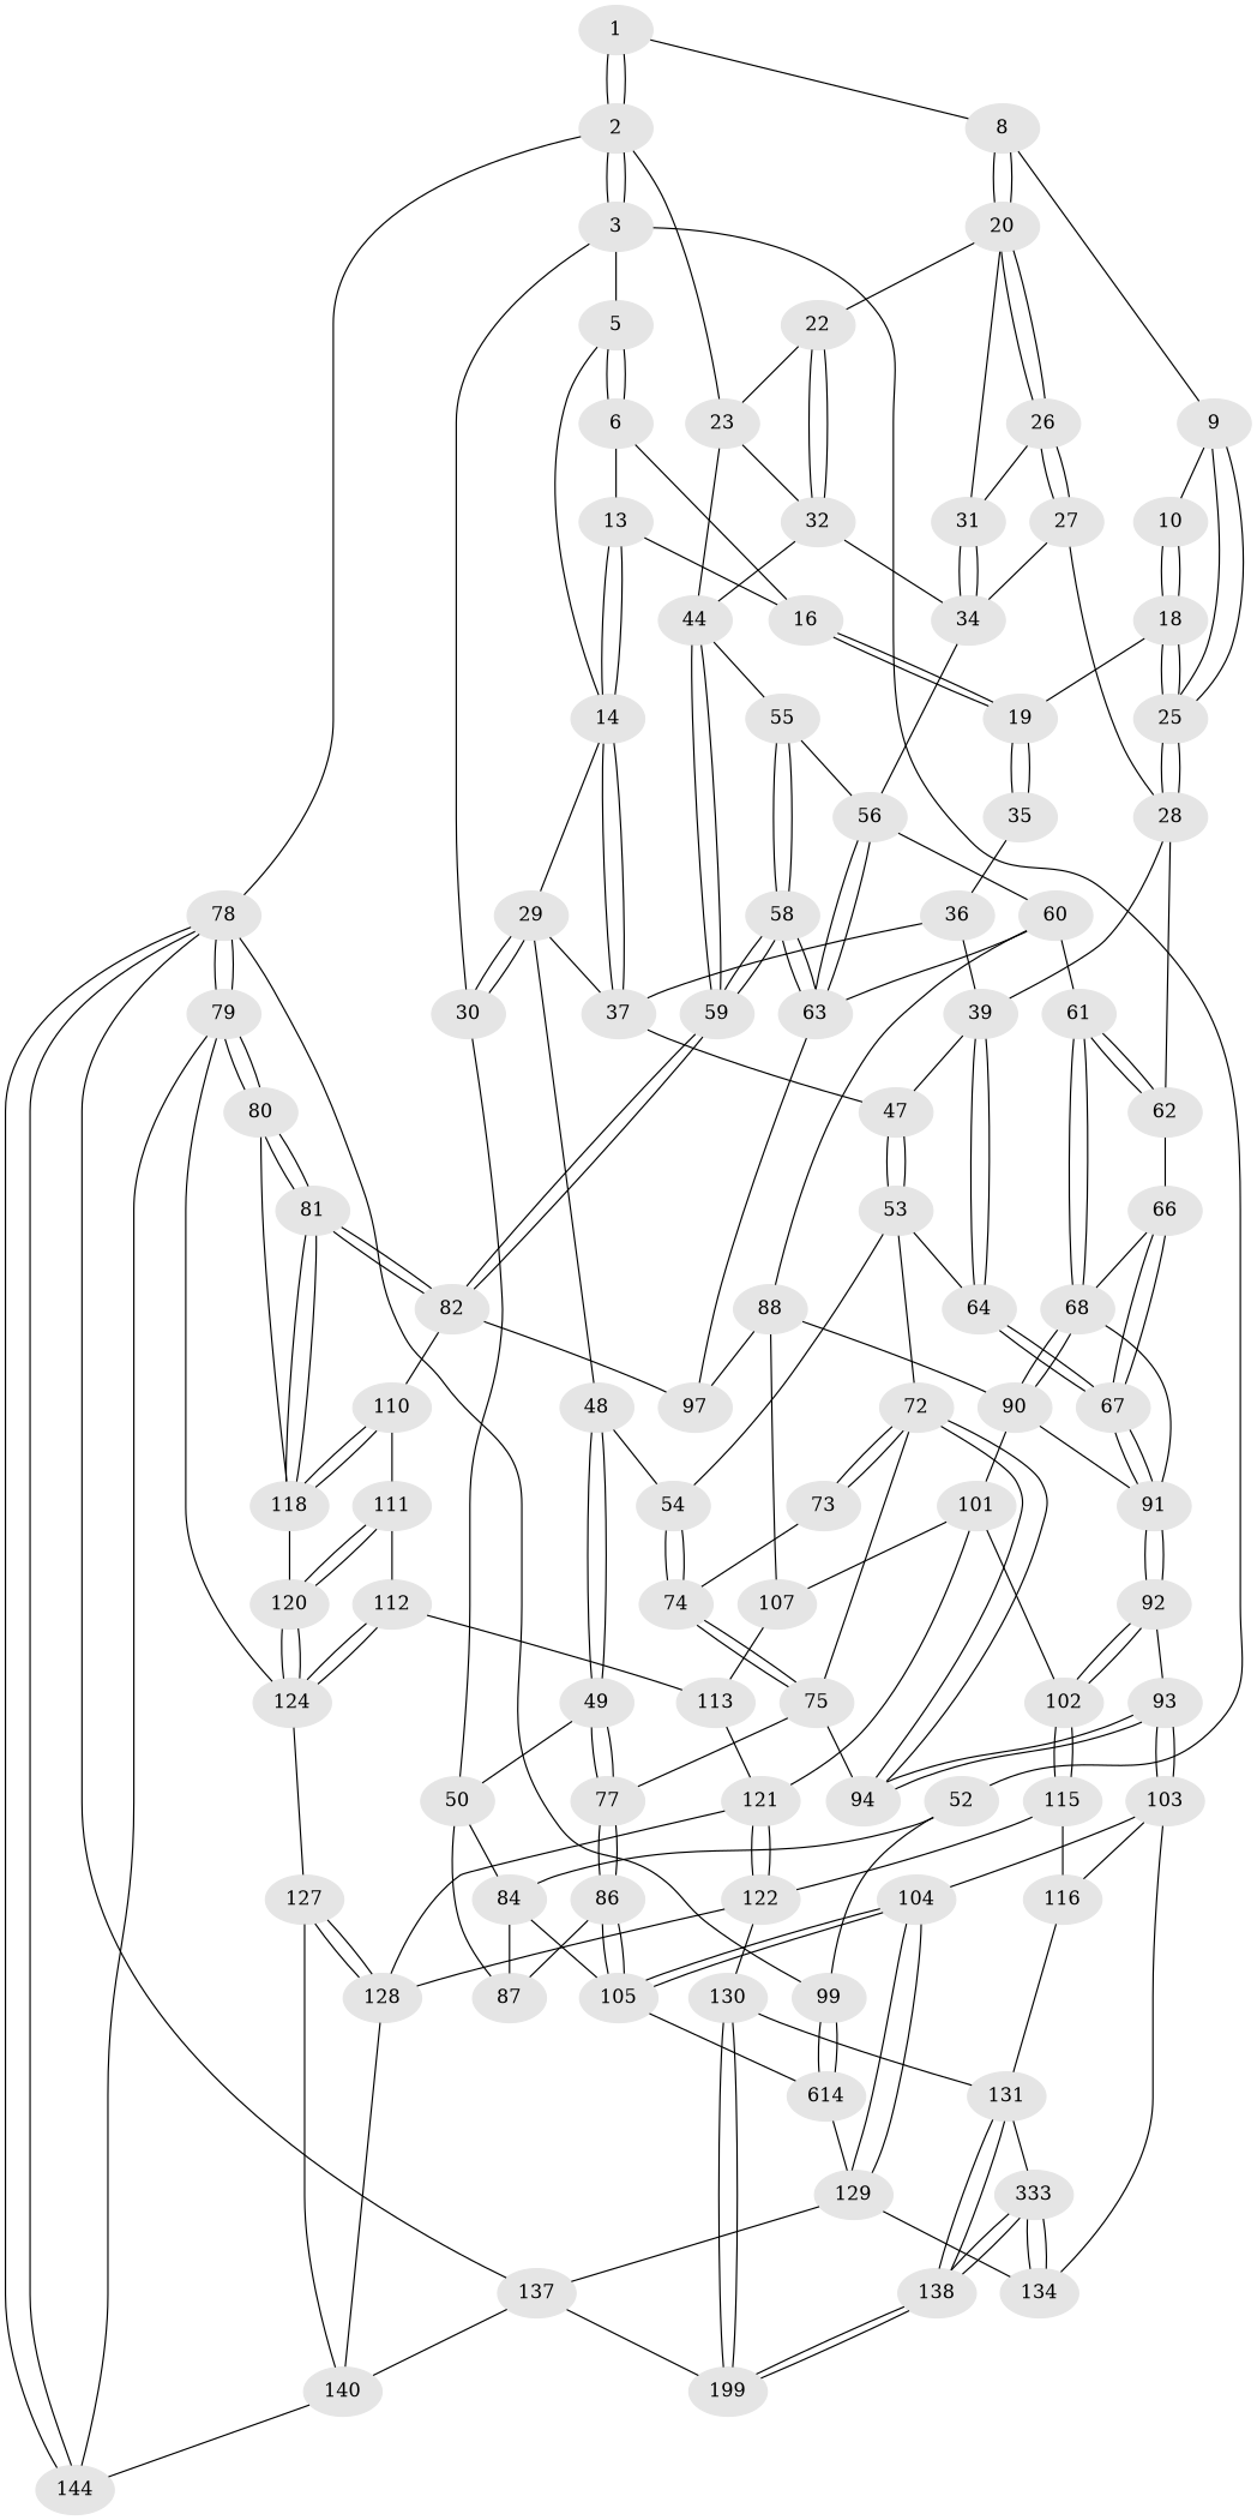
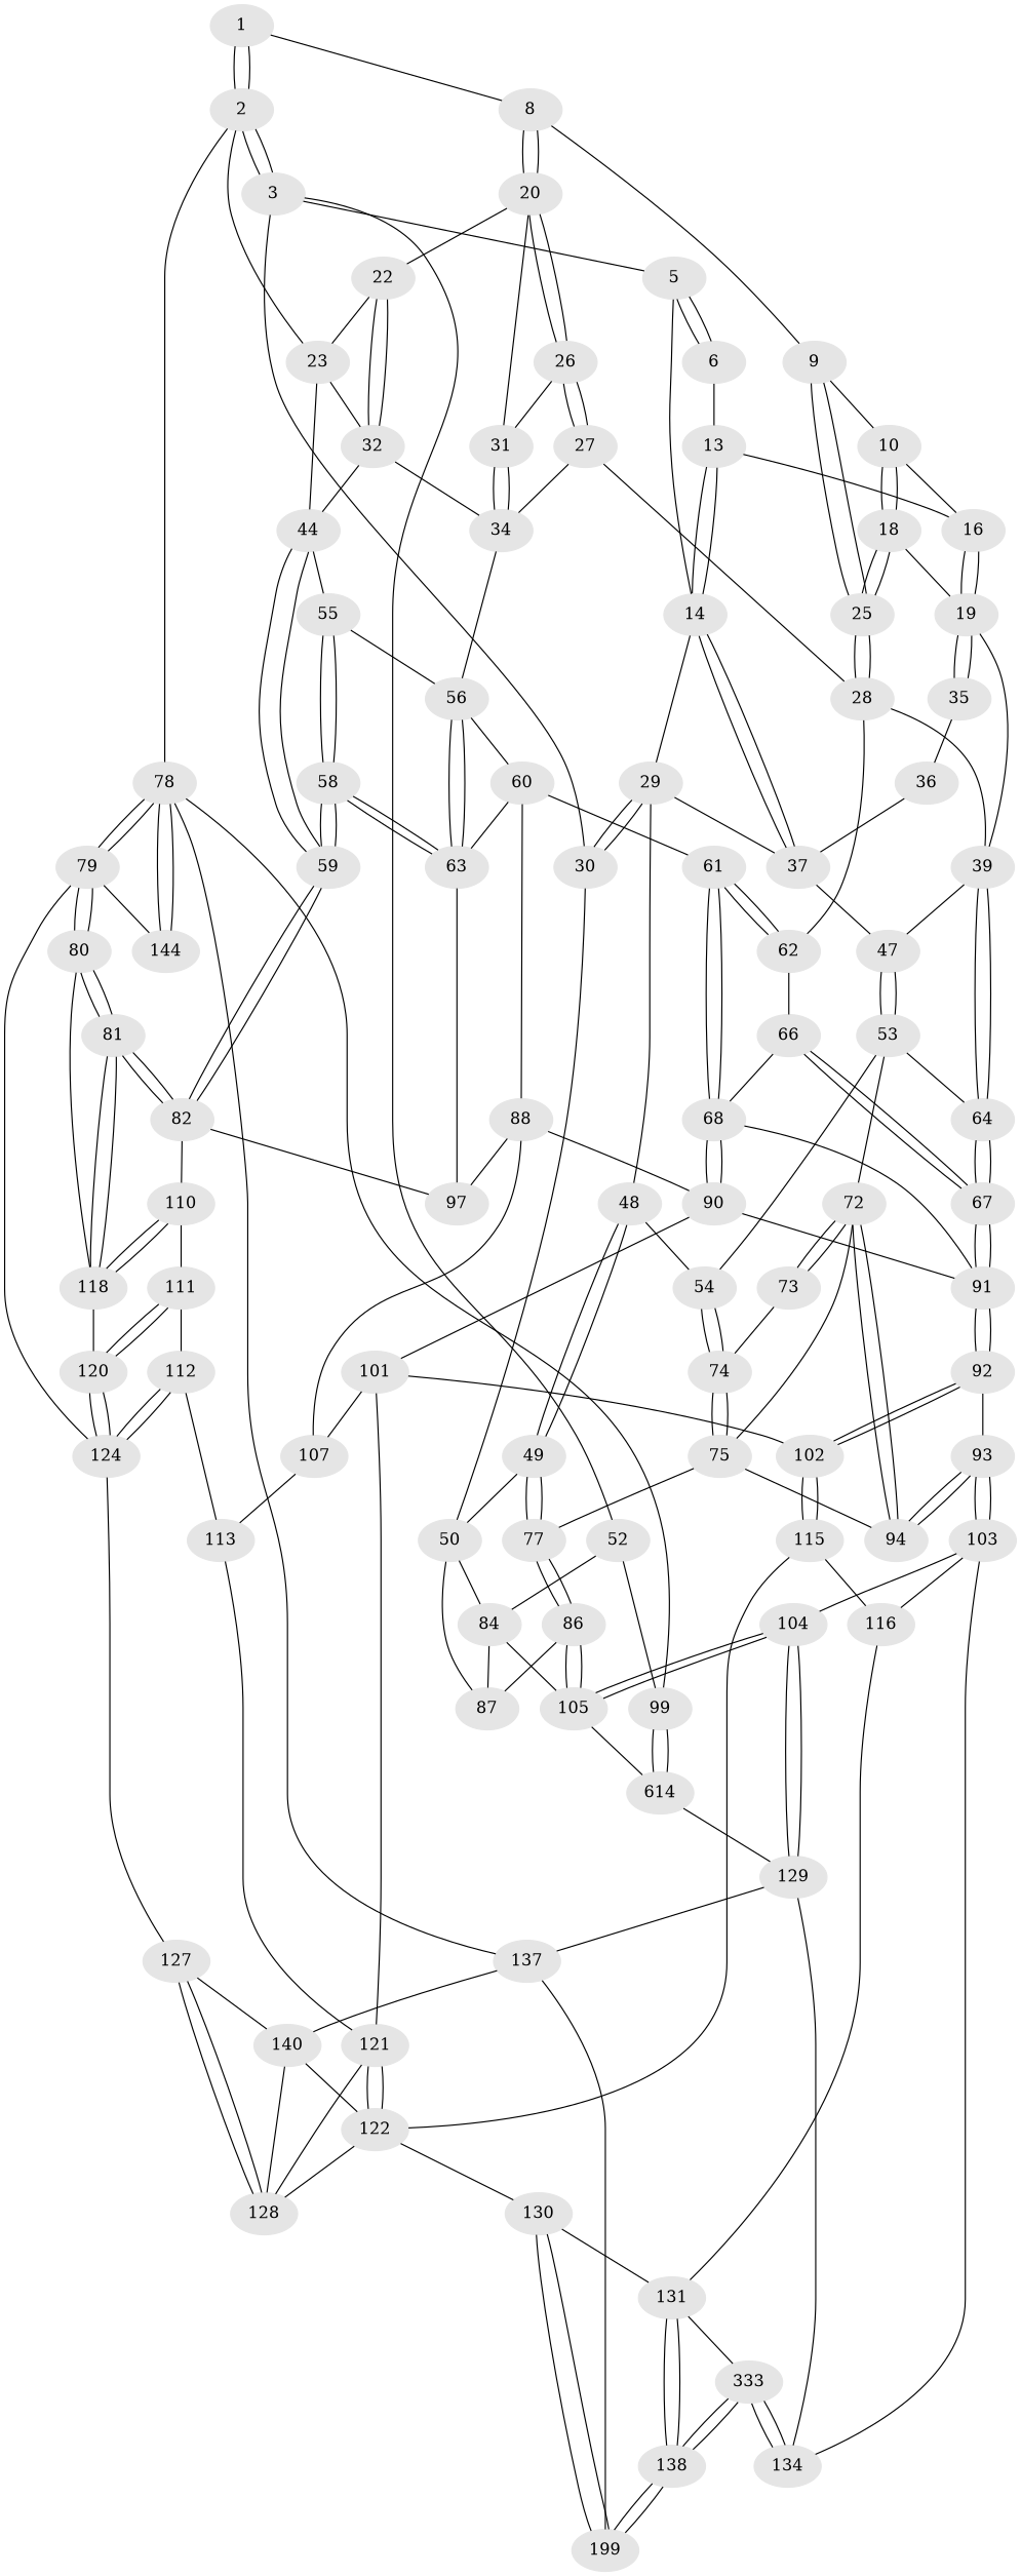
  graph {
    node [color=gray90 style=filled]
    1 [super="+7"]
    2 [super="+17"]
    8
    3 [super="+4"]
    23 [super="+24"]
    78 [super="+100"]
    9
    20 [super="+21"]
    5
    30 [super="+51"]
    52 [super="+85"]
    32 [super="+33"]
    44 [super="+45"]
    99
    79 [super="+142"]
    137 [super="+141"]
    144
    6 [super="+12"]
    14 [super="+15"]
    50 [super="+83"]
    84 [super="+106"]
    13
    29 [super="+43"]
    37 [super="+42"]
    10 [super="+11"]
    16
    18
    25
    22
    26
    31
    28 [super="+38"]
    19
    48
    47
    35
    36 [super="+41"]
    27
    34 [super="+46"]
    55
    59
    39 [super="+40"]
    62
    56 [super="+57"]
    64
    66
    49
    54
    87
    60 [super="+71"]
    63 [super="+70"]
    53 [super="+65"]
    67
    58
    82 [super="+98"]
    72
    77
    74
    86
    105 [super="+109"]
    n61 [label=614]
    73
    94
    75 [super="+76"]
    61
    88 [super="+89"]
    97
    110
    68 [super="+69"]
    90 [super="+96"]
    107
    91 [super="+95"]
    92
    101 [super="+108"]
    80
    124 [super="+126"]
    140 [super="+143"]
    n78 [label=199]
    81
    118 [super="+119"]
    127
    120
    111
    113
    102
    121 [super="+125"]
    93
    103 [super="+117"]
    115
    104
    116
    134
    129 [super="+136"]
    122 [super="+123"]
    128 [super="+135"]
    131 [super="+132"]
    112
    130
    n99 [label=333]
    138
    1 -- 2 [weight=2]
    1 -- 2
    1 -- 8
    2 -- 3
    2 -- 3
    2 -- 23
    2 -- 78 [weight=2]
    8 -- 9
    8 -- 20
    8 -- 20
    3 -- 5
    3 -- 30
    3 -- 52
    23 -- 32
    23 -- 44
    78 -- 99
    78 -- 79
    78 -- 79
    78 -- 137
    78 -- 144
    78 -- 144
    9 -- 10
    9 -- 25
    9 -- 25
    20 -- 22
    20 -- 26
    20 -- 26
    20 -- 31
    5 -- 6
    5 -- 6
    5 -- 14
    30 -- 50
    52 -- 99
    52 -- 84
    32 -- 44
    32 -- 34
    44 -- 55
    44 -- 59
    44 -- 59
    99 -- n61
    99 -- n61
    79 -- 144
    79 -- 80
    79 -- 80
    79 -- 124
    137 -- 140
    137 -- n78
    6 -- 13
    14 -- 29
    14 -- 37
    14 -- 37
    50 -- 84
    50 -- 87
    84 -- 87
    84 -- 105
    13 -- 14
    13 -- 14
    13 -- 16
    29 -- 30
    29 -- 30
    29 -- 37
    29 -- 48
    37 -- 47
-   6 -- 16
+   10 -- 16
    10 -- 18
    10 -- 18
    16 -- 19
    16 -- 19
    18 -- 25
    18 -- 25
    18 -- 19
    25 -- 28
    25 -- 28
    22 -- 23
    22 -- 32
    22 -- 32
    26 -- 31
    26 -- 27
    26 -- 27
    31 -- 34
    31 -- 34
    28 -- 39
    28 -- 62
    19 -- 35
    19 -- 35
    48 -- 49
    48 -- 49
    48 -- 54
    47 -- 53
    47 -- 53
    35 -- 36 [weight=2]
    36 -- 37
-   36 -- 39
+   19 -- 39
    27 -- 28
    27 -- 34
    34 -- 56
    55 -- 56
    55 -- 58
    55 -- 58
    59 -- 82
    59 -- 82
    39 -- 47
    39 -- 64
    39 -- 64
    62 -- 66
    56 -- 60
    56 -- 63
    56 -- 63
    64 -- 67
    64 -- 67
    66 -- 67
    66 -- 67
    66 -- 68
    49 -- 50
    49 -- 77
    49 -- 77
    54 -- 74
    54 -- 74
    60 -- 63
    60 -- 61
    60 -- 88
    63 -- 97
    53 -- 64
    53 -- 54
    53 -- 72
    67 -- 91
    67 -- 91
    58 -- 59
    58 -- 59
    58 -- 63
    58 -- 63
    82 -- 97
    82 -- 110
    72 -- 73
    72 -- 73
    72 -- 94
    72 -- 94
    72 -- 75
    77 -- 86
    77 -- 86
    74 -- 75
    74 -- 75
    86 -- 87
    86 -- 105
    86 -- 105
    105 -- n61
    n61 -- 129
    73 -- 74
    75 -- 77
    75 -- 94
    61 -- 62
    61 -- 62
    61 -- 68
    61 -- 68
    88 -- 97
    88 -- 90
    88 -- 107
    110 -- 118
    110 -- 118
    110 -- 111
    68 -- 90
    68 -- 90
    68 -- 91
    90 -- 91
    90 -- 101
    107 -- 113
    91 -- 92
    91 -- 92
    92 -- 102
    92 -- 102
    92 -- 93
    101 -- 107
    101 -- 102
    101 -- 121
    80 -- 81
    80 -- 81
    80 -- 118
    124 -- 127
-   140 -- 144
+   140 -- 122
    81 -- 82
    81 -- 82
    81 -- 118
    81 -- 118
    118 -- 120
    127 -- 140
    127 -- 128
    127 -- 128
    120 -- 124
    120 -- 124
    111 -- 120
    111 -- 120
    111 -- 112
    113 -- 121
    102 -- 115
    102 -- 115
    121 -- 122
    121 -- 122
    121 -- 128
    93 -- 94
    93 -- 94
    93 -- 103
    93 -- 103
    103 -- 104
    103 -- 116
    103 -- 134
    115 -- 116
    115 -- 122
    104 -- 105
    104 -- 105
    104 -- 129
    104 -- 129
    116 -- 131
    129 -- 137
    129 -- 134
    122 -- 128
    122 -- 130
    128 -- 140
    131 -- n99
    131 -- 138
    131 -- 138
    112 -- 124
    112 -- 124
    112 -- 113
    130 -- n78
    130 -- n78
    130 -- 131
    n99 -- 134
    n99 -- 134
    n99 -- 138
    n99 -- 138
    138 -- n78
    138 -- n78
  }
